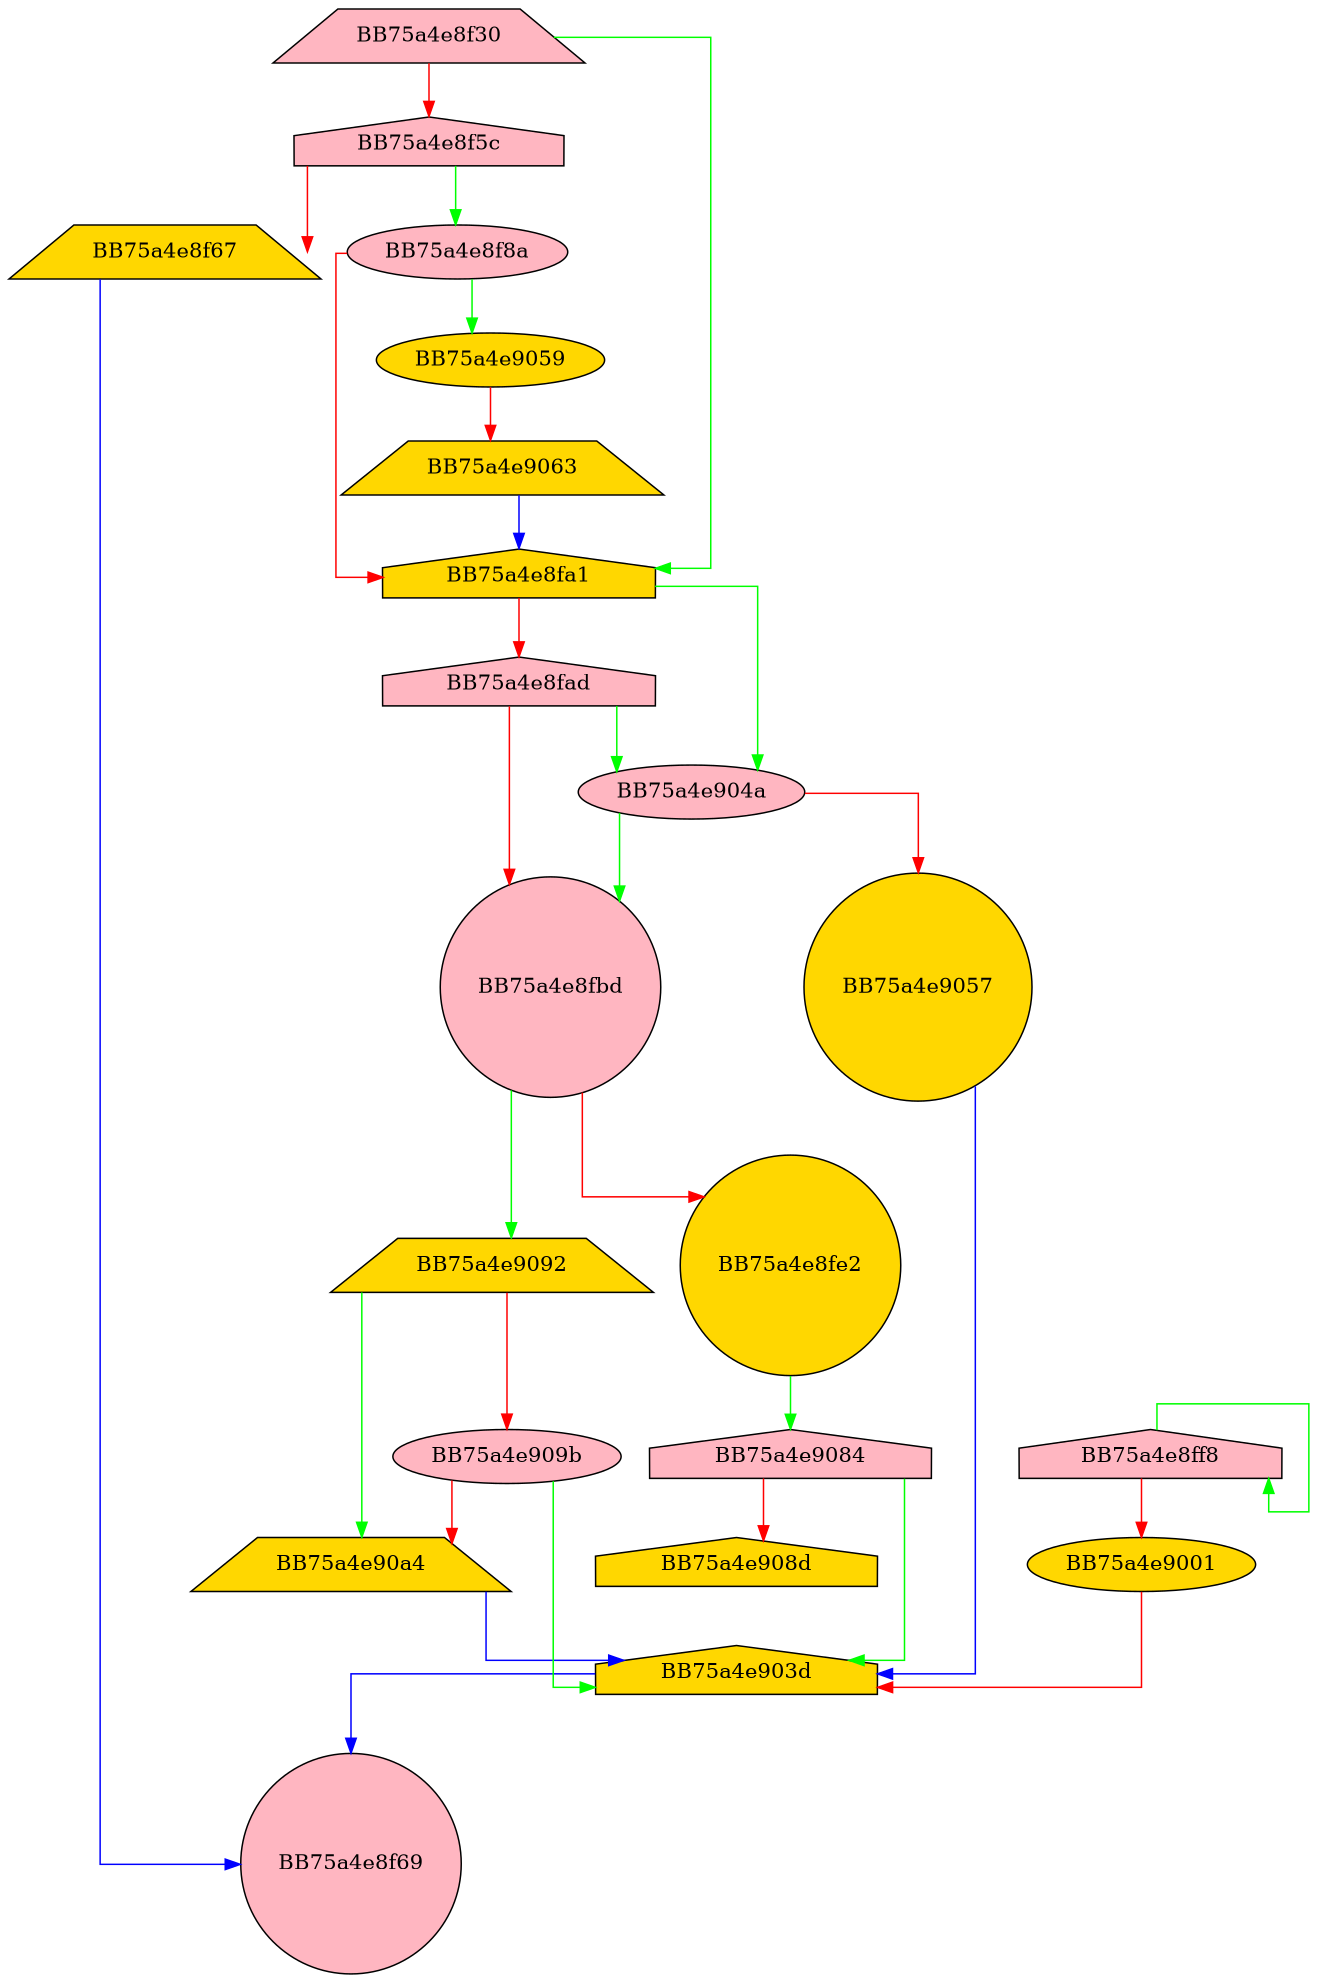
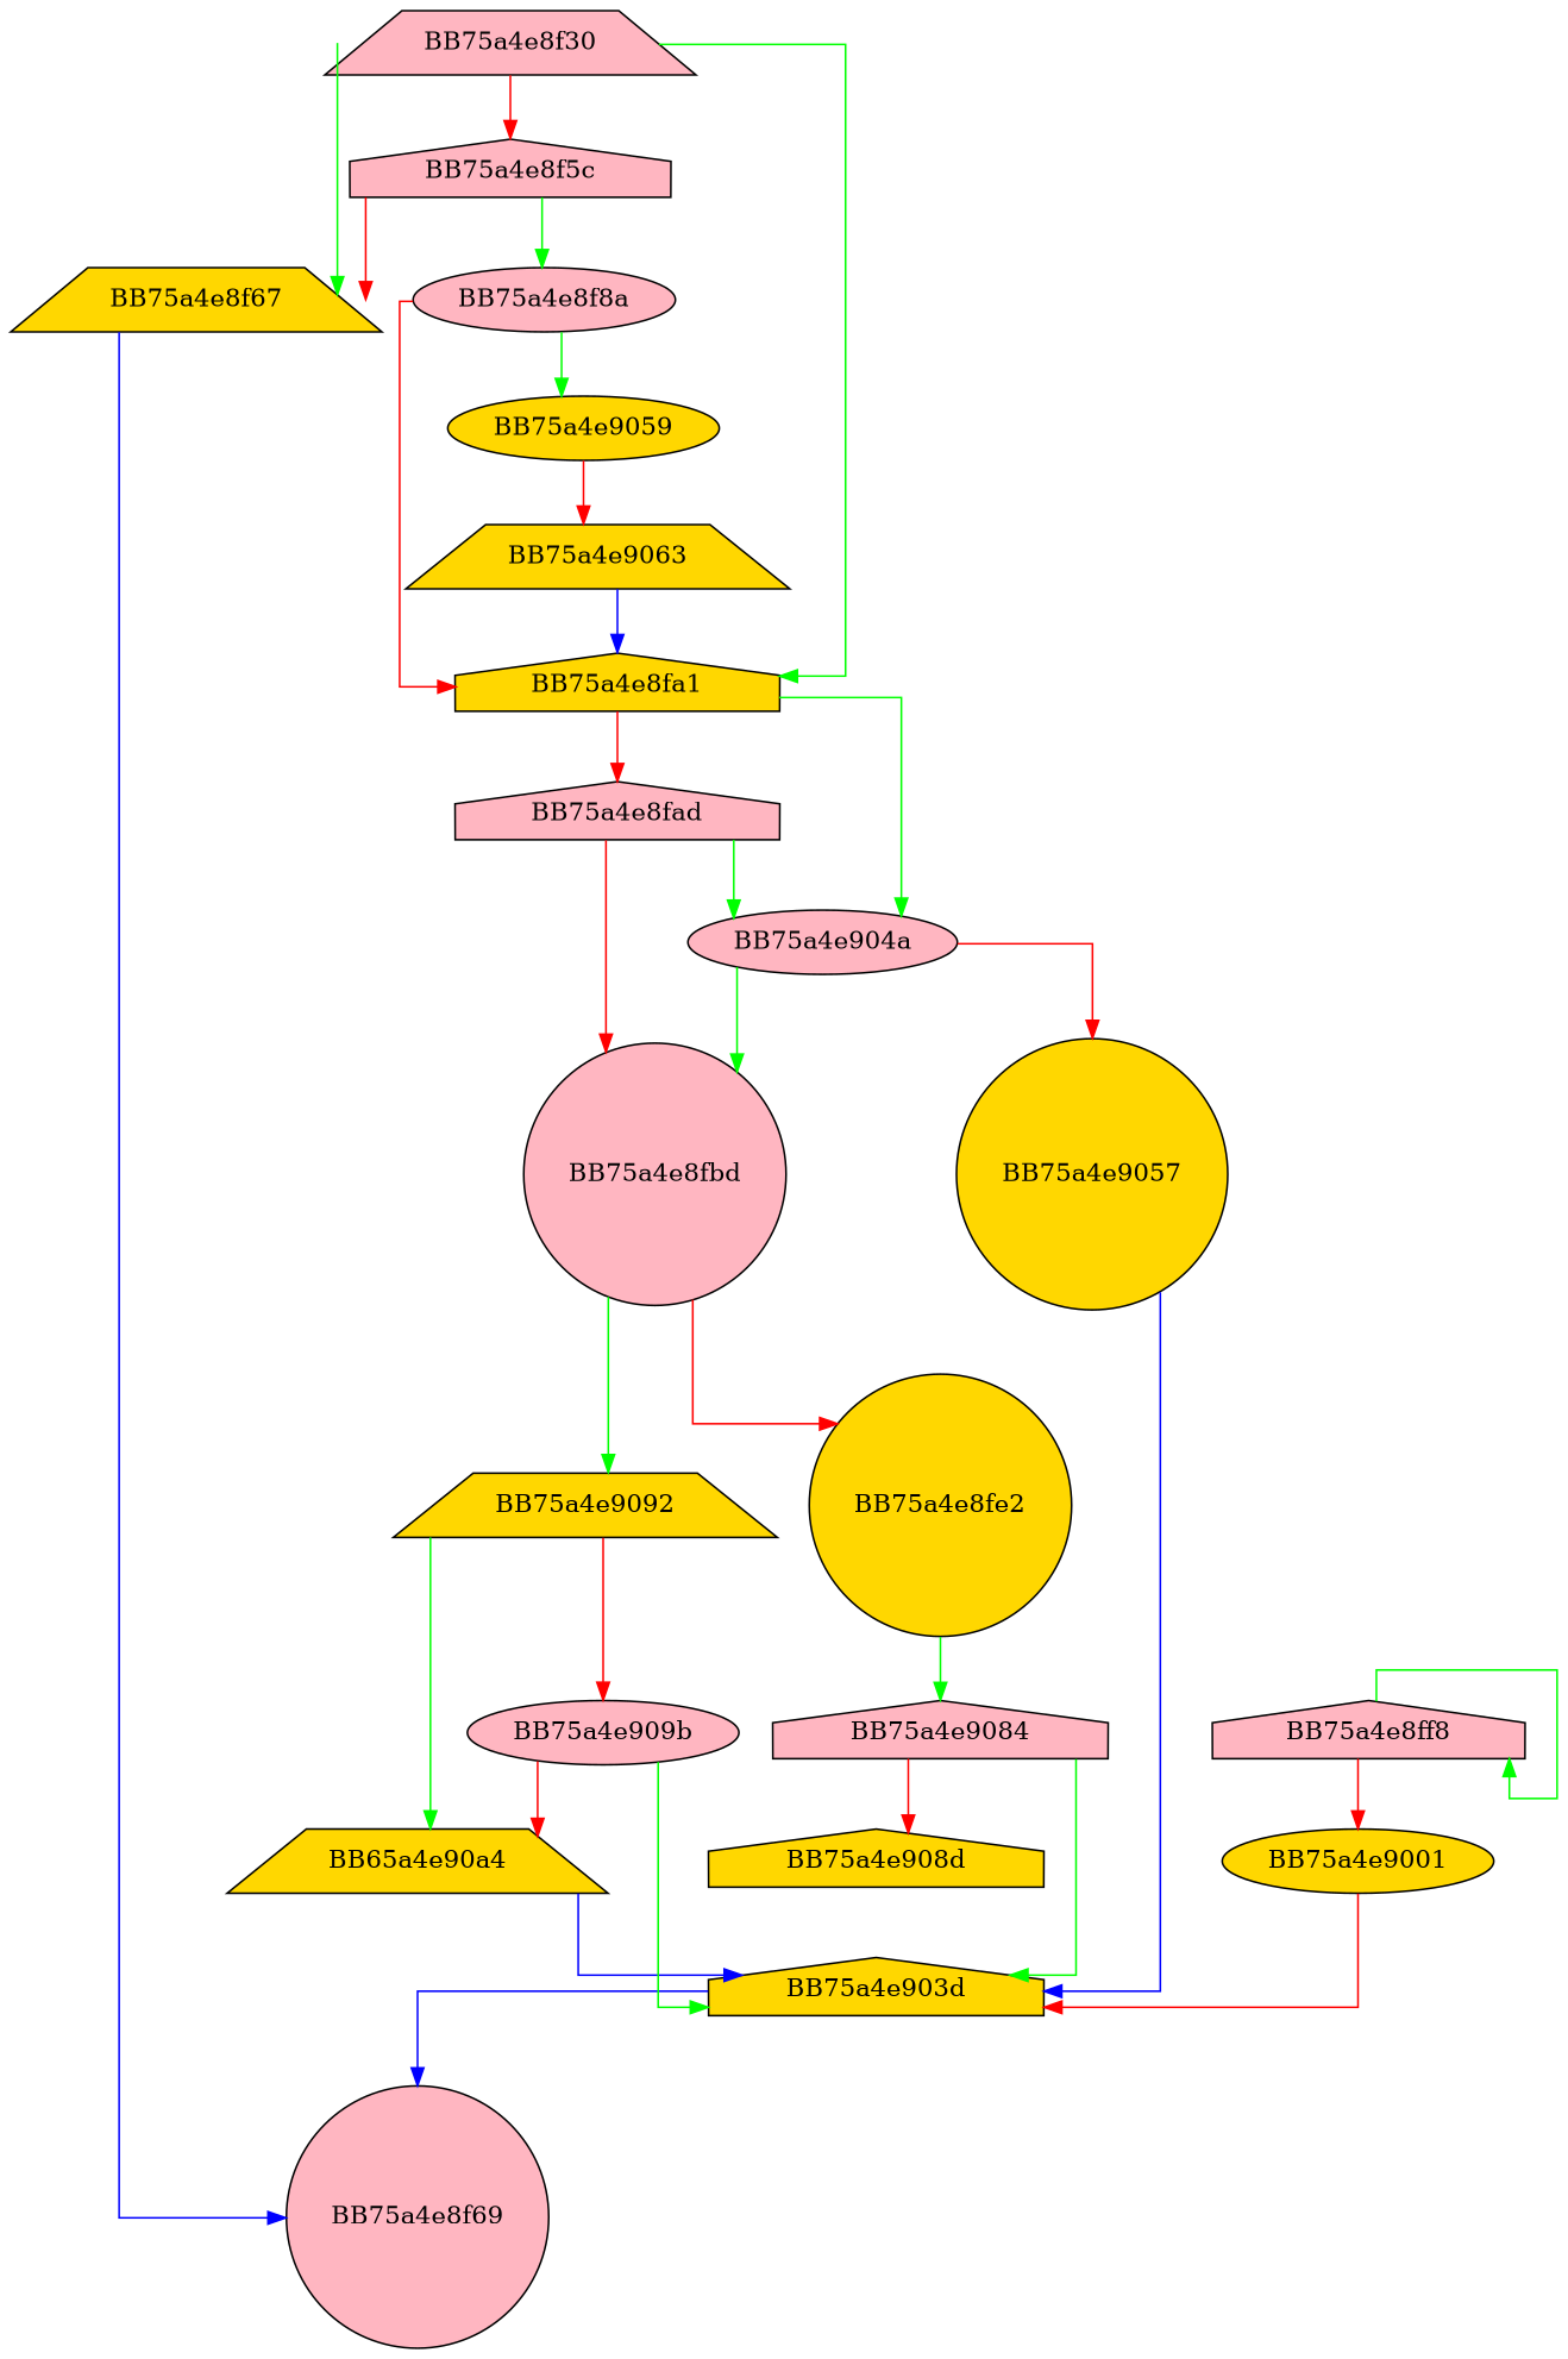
  digraph {
    splines=ortho
    node [fillcolor=gold shape=house style=filled]
    edge [color=green]
    BB75a4e8f30 [fillcolor=lightpink shape=trapezium]
    BB75a4e8f67 [shape=trapezium]
    BB75a4e8f5c [fillcolor=lightpink]
    BB75a4e8fa1
    BB75a4e8f69 [fillcolor=lightpink shape=circle]
    BB75a4e8f8a [fillcolor=lightpink shape=ellipse]
    BB75a4e9059 [shape=ellipse]
    BB75a4e9063 [shape=trapezium]
    BB75a4e904a [fillcolor=lightpink shape=ellipse]
    BB75a4e8fad [fillcolor=lightpink]
    BB75a4e8fbd [fillcolor=lightpink shape=circle]
    BB75a4e9057 [shape=circle]
    BB75a4e9092 [shape=trapezium]
    BB75a4e8fe2 [shape=circle]
    BB75a4e903d
-   BB75a4e90a4 [shape=trapezium]
+   BB75a4e90a4 [shape=trapezium label=BB65a4e90a4]
    BB75a4e909b [fillcolor=lightpink shape=ellipse]
    BB75a4e9084 [fillcolor=lightpink]
    BB75a4e908d
    BB75a4e8ff8 [fillcolor=lightpink]
    BB75a4e9001 [shape=ellipse]
+   BB75a4e8f30 -> BB75a4e8f67
    BB75a4e8f30 -> BB75a4e8f5c [color=red]
    BB75a4e8f30 -> BB75a4e8fa1
    BB75a4e8f67 -> BB75a4e8f69 [color=blue]
    BB75a4e8f5c -> BB75a4e8f67 [color=red]
    BB75a4e8f5c -> BB75a4e8f8a
    BB75a4e8fa1 -> BB75a4e904a
    BB75a4e8fa1 -> BB75a4e8fad [color=red]
    BB75a4e8f8a -> BB75a4e8fa1 [color=red]
    BB75a4e8f8a -> BB75a4e9059
    BB75a4e9059 -> BB75a4e9063 [color=red]
    BB75a4e9063 -> BB75a4e8fa1 [color=blue]
    BB75a4e904a -> BB75a4e8fbd
    BB75a4e904a -> BB75a4e9057 [color=red]
    BB75a4e8fad -> BB75a4e904a
    BB75a4e8fad -> BB75a4e8fbd [color=red]
    BB75a4e8fbd -> BB75a4e9092
    BB75a4e8fbd -> BB75a4e8fe2 [color=red]
    BB75a4e9057 -> BB75a4e903d [color=blue]
    BB75a4e9092 -> BB75a4e90a4
    BB75a4e9092 -> BB75a4e909b [color=red]
    BB75a4e8fe2 -> BB75a4e9084
    BB75a4e903d -> BB75a4e8f69 [color=blue]
    BB75a4e90a4 -> BB75a4e903d [color=blue]
    BB75a4e909b -> BB75a4e903d
    BB75a4e909b -> BB75a4e90a4 [color=red]
    BB75a4e9084 -> BB75a4e903d
    BB75a4e9084 -> BB75a4e908d [color=red]
    BB75a4e8ff8 -> BB75a4e8ff8
    BB75a4e8ff8 -> BB75a4e9001 [color=red]
    BB75a4e9001 -> BB75a4e903d [color=red]
  }
